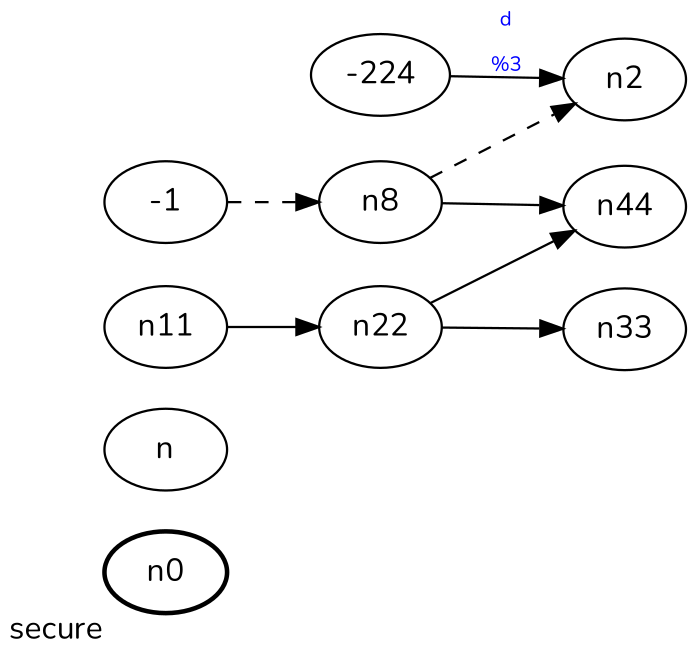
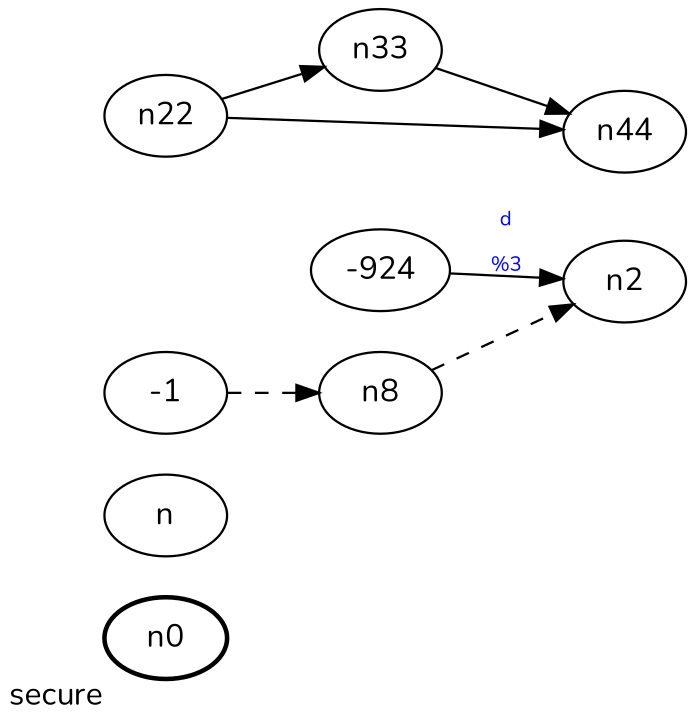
  digraph {
    fontcolor=blue
    fontname=Nunito
    rankdir=LR
    node [fontname=Nunito]
    edge [fontname=Nunito]
    n0 [style=bold xlabel=secure]
    n
    n1 [label=n8]
    -1
    n2
-   -224
-   n11
+   -224 [label=-924]
    n22
    n33
    n44
    n1 -> n2 [style=dashed]
    -1 -> n1 [style=dashed]
    -224 -> n2 [fontcolor=blue fontsize=9 label="d\n\l\G"]
-   n11 -> n22
    n22 -> n33
    n22 -> n44
-   n1 -> n44
+   n33 -> n44
  }
